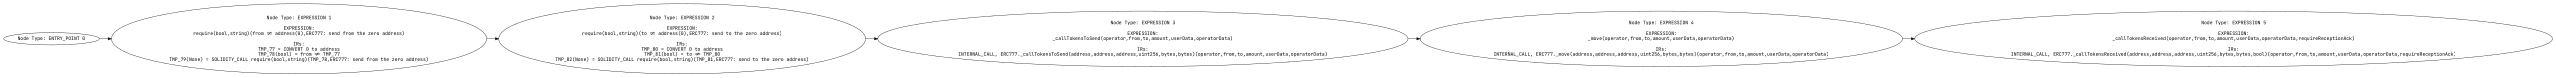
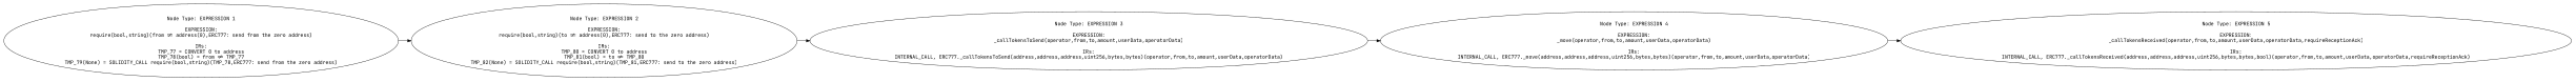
  digraph {
    rankdir=LR
    fontname="JetBrains Mono"
    node [fontname="JetBrains Mono"]
    edge [fontname="JetBrains Mono"]
-   n1 [label="Node Type: ENTRY_POINT 0\n"]
    n2 [label="Node Type: EXPRESSION 1\n\nEXPRESSION:\nrequire(bool,string)(from != address(0),ERC777: send from the zero address)\n\nIRs:\nTMP_77 = CONVERT 0 to address\nTMP_78(bool) = from != TMP_77\nTMP_79(None) = SOLIDITY_CALL require(bool,string)(TMP_78,ERC777: send from the zero address)"]
    n3 [label="Node Type: EXPRESSION 2\n\nEXPRESSION:\nrequire(bool,string)(to != address(0),ERC777: send to the zero address)\n\nIRs:\nTMP_80 = CONVERT 0 to address\nTMP_81(bool) = to != TMP_80\nTMP_82(None) = SOLIDITY_CALL require(bool,string)(TMP_81,ERC777: send to the zero address)"]
    n4 [label="Node Type: EXPRESSION 3\n\nEXPRESSION:\n_callTokensToSend(operator,from,to,amount,userData,operatorData)\n\nIRs:\nINTERNAL_CALL, ERC777._callTokensToSend(address,address,address,uint256,bytes,bytes)(operator,from,to,amount,userData,operatorData)"]
    n5 [label="Node Type: EXPRESSION 4\n\nEXPRESSION:\n_move(operator,from,to,amount,userData,operatorData)\n\nIRs:\nINTERNAL_CALL, ERC777._move(address,address,address,uint256,bytes,bytes)(operator,from,to,amount,userData,operatorData)"]
    n6 [label="Node Type: EXPRESSION 5\n\nEXPRESSION:\n_callTokensReceived(operator,from,to,amount,userData,operatorData,requireReceptionAck)\n\nIRs:\nINTERNAL_CALL, ERC777._callTokensReceived(address,address,address,uint256,bytes,bytes,bool)(operator,from,to,amount,userData,operatorData,requireReceptionAck)"]
-   n1 -> n2
    n2 -> n3
    n3 -> n4
    n4 -> n5
    n5 -> n6
  }
